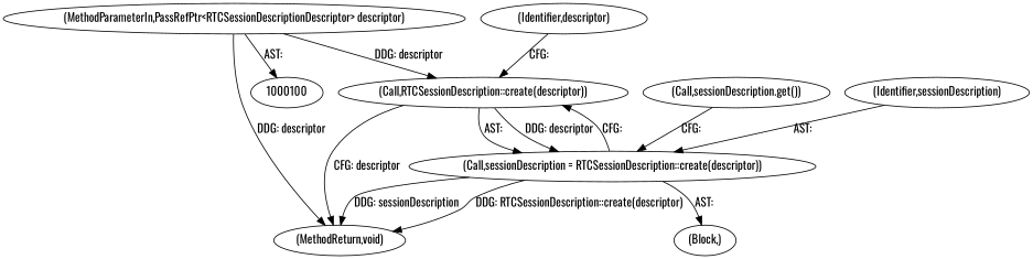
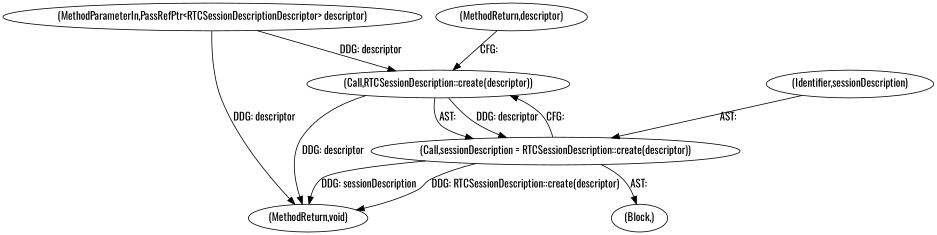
  digraph {
    fontname=Oswald
    node [fontname=Oswald]
    edge [fontname=Oswald]
    n1 [label="(Call,RTCSessionDescription::create(descriptor))"]
    n2 [label="(Call,sessionDescription = RTCSessionDescription::create(descriptor))"]
    n3 [label="(MethodReturn,void)"]
    n4 [label="(Block,)"]
-   n5 [label="(Identifier,descriptor)"]
+   n5 [label="(MethodReturn,descriptor)"]
    n6 [label="(MethodParameterIn,PassRefPtr<RTCSessionDescriptionDescriptor> descriptor)"]
-   1000100
-   n8 [label="(Call,sessionDescription.get())"]
    n9 [label="(Identifier,sessionDescription)"]
    n1 -> n2 [label="AST: "]
    n1 -> n2 [label="DDG: descriptor"]
-   n1 -> n3 [label="CFG: descriptor"]
+   n1 -> n3 [label="DDG: descriptor"]
    n2 -> n1 [label="CFG: "]
    n2 -> n3 [label="DDG: sessionDescription"]
    n2 -> n3 [label="DDG: RTCSessionDescription::create(descriptor)"]
    n2 -> n4 [label="AST: "]
    n5 -> n1 [label="CFG: "]
    n6 -> n1 [label="DDG: descriptor"]
    n6 -> n3 [label="DDG: descriptor"]
-   n6 -> 1000100 [label="AST: "]
-   n8 -> n2 [label="CFG: "]
    n9 -> n2 [label="AST: "]
  }
